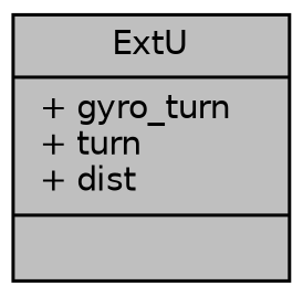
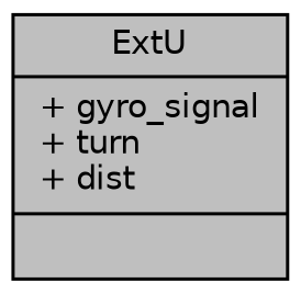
  digraph {
-   n1 [color=black fillcolor=grey75 fontcolor=black fontname=Helvetica fontsize=10 height=0.2 label="{ExtU\n|+ gyro_turn\l+ turn\l+ dist\l|}" shape=record style=filled width=0.4]
+   n1 [color=black fillcolor=grey75 fontcolor=black fontname=Helvetica fontsize=10 height=0.2 label="{ExtU\n|+ gyro_signal\l+ turn\l+ dist\l|}" shape=record style=filled width=0.4]
  }
